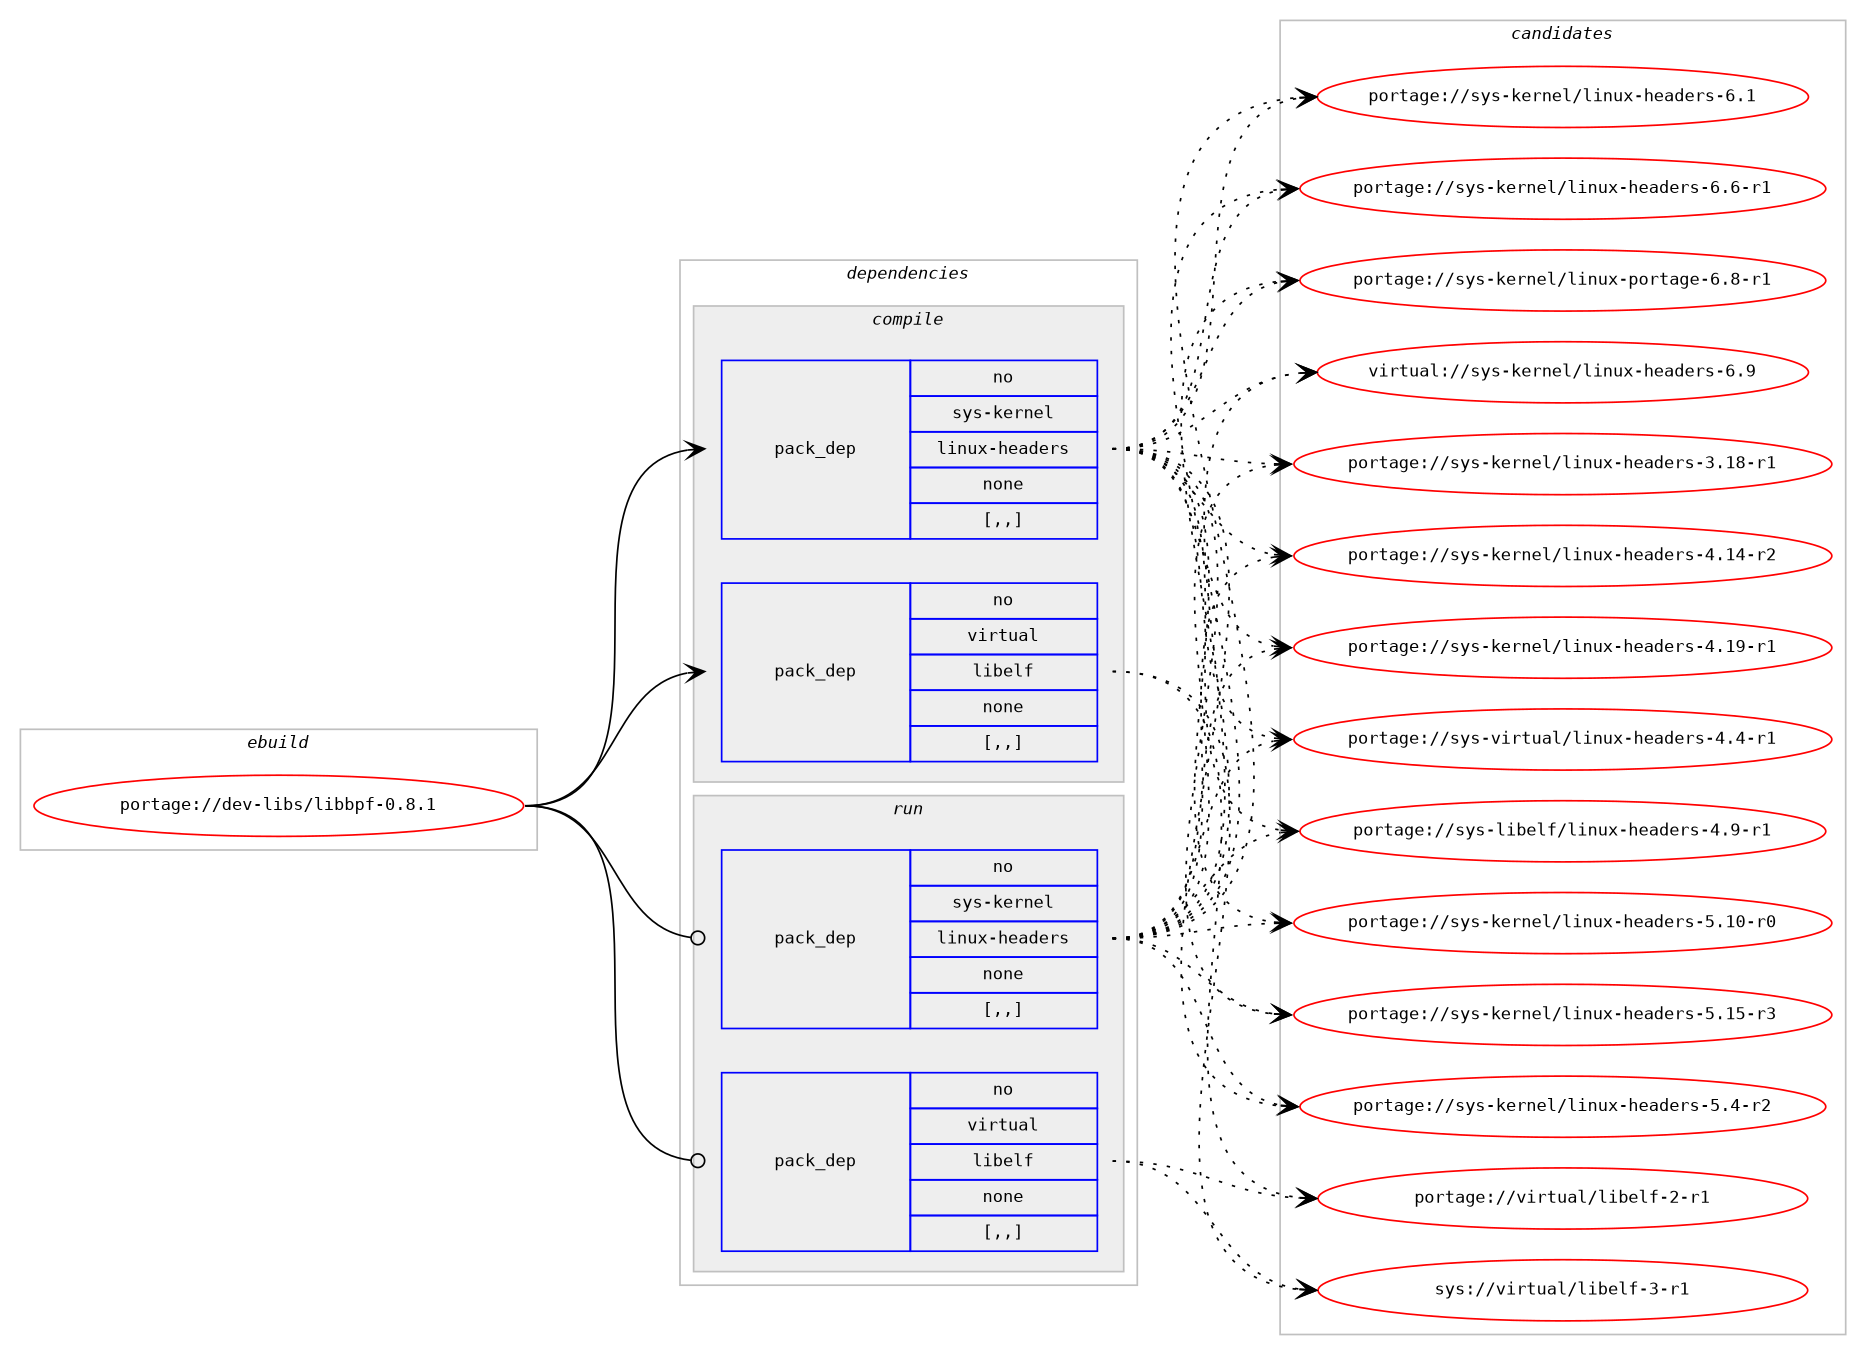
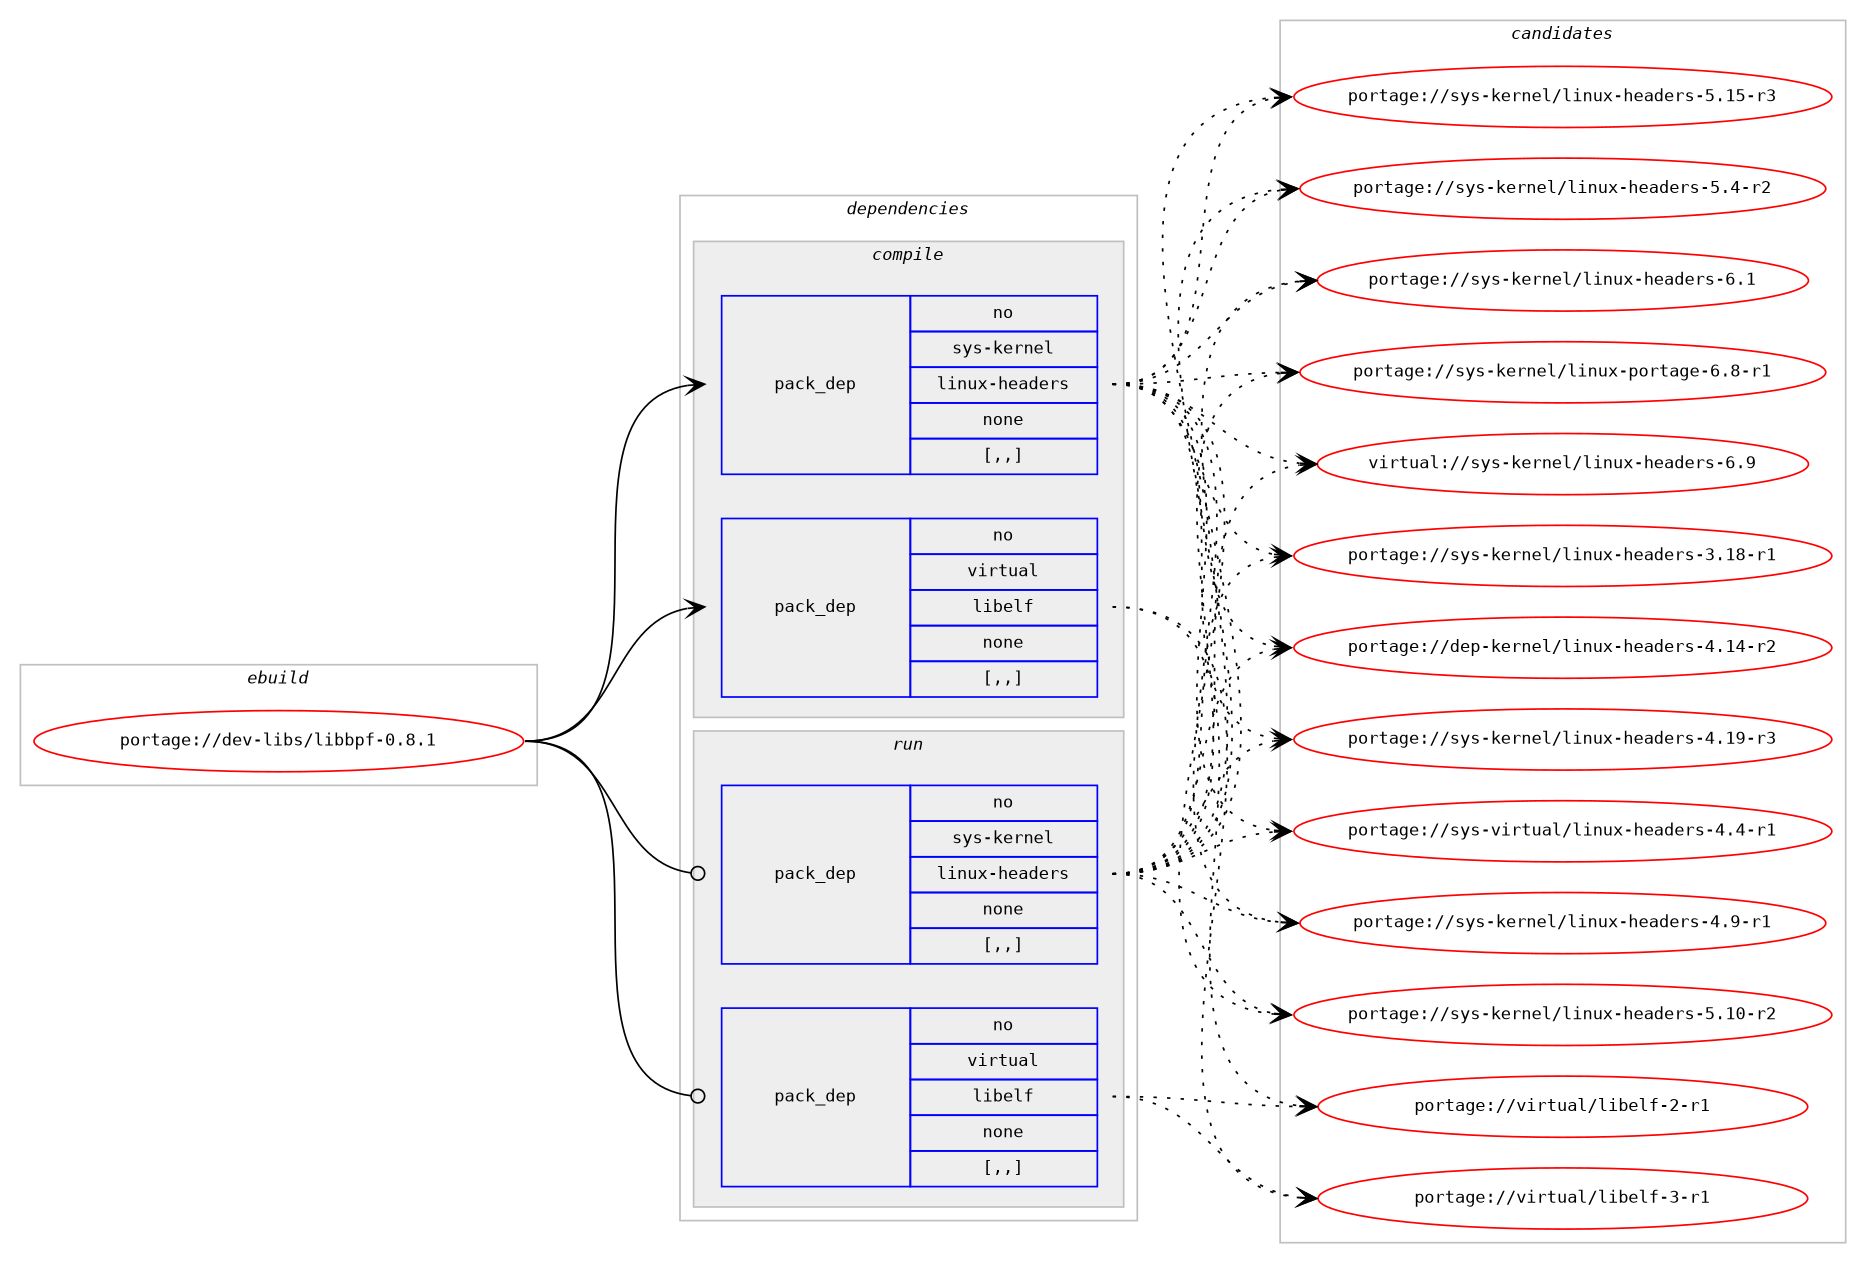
  digraph {
    compound=true
    concentrate=true
    fontname="DejaVu Sans Mono"
    fontsize=10
    newrank=true
    rankdir=LR
    ranksep=1.5
    node [color=red fontname="DejaVu Sans Mono" fontsize=10]
    edge [arrowhead=vee fontname="DejaVu Sans Mono" headport=w style=dotted tailport=e weight=100]
    n1 [label="portage://dev-libs/libbpf-0.8.1" width=4]
    n2 [color=blue label=<<TABLE BORDER="0" CELLBORDER="1" CELLSPACING="0" CELLPADDING="4" WIDTH="220"><TR><TD ROWSPAN="6" CELLPADDING="30">pack_dep</TD></TR><TR><TD WIDTH="110">no</TD></TR><TR><TD>sys-kernel</TD></TR><TR><TD>linux-headers</TD></TR><TR><TD>none</TD></TR><TR><TD>[,,]</TD></TR></TABLE>> shape=none]
    n3 [color=blue label=<<TABLE BORDER="0" CELLBORDER="1" CELLSPACING="0" CELLPADDING="4" WIDTH="220"><TR><TD ROWSPAN="6" CELLPADDING="30">pack_dep</TD></TR><TR><TD WIDTH="110">no</TD></TR><TR><TD>virtual</TD></TR><TR><TD>libelf</TD></TR><TR><TD>none</TD></TR><TR><TD>[,,]</TD></TR></TABLE>> shape=none]
    n4 [color=blue label=<<TABLE BORDER="0" CELLBORDER="1" CELLSPACING="0" CELLPADDING="4" WIDTH="220"><TR><TD ROWSPAN="6" CELLPADDING="30">pack_dep</TD></TR><TR><TD WIDTH="110">no</TD></TR><TR><TD>sys-kernel</TD></TR><TR><TD>linux-headers</TD></TR><TR><TD>none</TD></TR><TR><TD>[,,]</TD></TR></TABLE>> shape=none]
    n5 [color=blue label=<<TABLE BORDER="0" CELLBORDER="1" CELLSPACING="0" CELLPADDING="4" WIDTH="220"><TR><TD ROWSPAN="6" CELLPADDING="30">pack_dep</TD></TR><TR><TD WIDTH="110">no</TD></TR><TR><TD>virtual</TD></TR><TR><TD>libelf</TD></TR><TR><TD>none</TD></TR><TR><TD>[,,]</TD></TR></TABLE>> shape=none]
    n6 [label="portage://sys-kernel/linux-headers-3.18-r1" width=4]
-   n7 [label="portage://sys-kernel/linux-headers-4.14-r2" width=4]
-   n8 [label="portage://sys-kernel/linux-headers-4.19-r1" width=4]
+   n7 [label="portage://dep-kernel/linux-headers-4.14-r2" width=4]
+   n8 [label="portage://sys-kernel/linux-headers-4.19-r3" width=4]
    n9 [label="portage://sys-virtual/linux-headers-4.4-r1" width=4]
-   n10 [label="portage://sys-libelf/linux-headers-4.9-r1" width=4]
-   n11 [label="portage://sys-kernel/linux-headers-5.10-r0" width=4]
+   n10 [label="portage://sys-kernel/linux-headers-4.9-r1" width=4]
+   n11 [label="portage://sys-kernel/linux-headers-5.10-r2" width=4]
    n12 [label="portage://sys-kernel/linux-headers-5.15-r3" width=4]
    n13 [label="portage://sys-kernel/linux-headers-5.4-r2" width=4]
    n14 [label="portage://sys-kernel/linux-headers-6.1" width=4]
-   n15 [label="portage://sys-kernel/linux-headers-6.6-r1" width=4]
    n16 [label="portage://sys-kernel/linux-portage-6.8-r1" width=4]
    n17 [label="virtual://sys-kernel/linux-headers-6.9" width=4]
    n18 [label="portage://virtual/libelf-2-r1" width=4]
-   n19 [label="sys://virtual/libelf-3-r1" width=4]
+   n19 [label="portage://virtual/libelf-3-r1" width=4]
    subgraph cluster_1 {
      color=gray
      label=<<i>ebuild</i>>
      rank=same
      n1
    }
    subgraph cluster_2 {
      color=gray
      label=<<i>dependencies</i>>
      subgraph cluster_3 {
        color=gray
        fillcolor="#eeeeee"
        label=<<i>compile</i>>
        style=filled
        subgraph sub_4 {
          color=gray
          fillcolor="#eeeeee"
          label=<<i>compile</i>>
          style=filled
          n2
        }
        subgraph sub_5 {
          color=gray
          fillcolor="#eeeeee"
          label=<<i>compile</i>>
          style=filled
          n3
        }
      }
      subgraph cluster_6 {
        color=gray
        fillcolor="#eeeeee"
        label=<<i>compile and run</i>>
        style=filled
      }
      subgraph cluster_7 {
        color=gray
        fillcolor="#eeeeee"
        label=<<i>run</i>>
        style=filled
        subgraph sub_8 {
          color=gray
          fillcolor="#eeeeee"
          label=<<i>run</i>>
          style=filled
          n4
        }
        subgraph sub_9 {
          color=gray
          fillcolor="#eeeeee"
          label=<<i>run</i>>
          style=filled
          n5
        }
      }
    }
    subgraph cluster_10 {
      color=gray
      label=<<i>candidates</i>>
      rank=same
      subgraph sub_11 {
        color=black
        label=<<i>candidates</i>>
        nodesep=1
        rank=same
        n6
        n7
        n8
        n9
        n10
        n11
        n12
        n13
        n14
-       n15
        n16
        n17
      }
      subgraph sub_12 {
        color=black
        label=<<i>candidates</i>>
        nodesep=1
        rank=same
        n18
        n19
      }
      subgraph sub_13 {
        color=black
        label=<<i>candidates</i>>
        nodesep=1
        rank=same
        n6
        n7
        n8
        n9
        n10
        n11
        n12
        n13
        n14
-       n15
        n16
        n17
      }
      subgraph sub_14 {
        color=black
        label=<<i>candidates</i>>
        nodesep=1
        rank=same
        n18
        n19
      }
    }
    n1 -> n2 [style=solid weight=20]
    n1 -> n3 [style=solid weight=20]
    n1 -> n4 [arrowhead=odot style=solid weight=20]
    n1 -> n5 [arrowhead=odot style=solid weight=20]
    n2 -> n6
    n2 -> n7
    n2 -> n8
    n2 -> n9
    n2 -> n10
    n2 -> n11
    n2 -> n12
    n2 -> n13
    n2 -> n14
-   n2 -> n15
    n2 -> n16
    n2 -> n17
    n3 -> n18
    n3 -> n19
    n4 -> n6
    n4 -> n7
    n4 -> n8
    n4 -> n9
    n4 -> n10
    n4 -> n11
    n4 -> n12
    n4 -> n13
    n4 -> n14
-   n4 -> n15
    n4 -> n16
    n4 -> n17
    n5 -> n18
    n5 -> n19
  }
